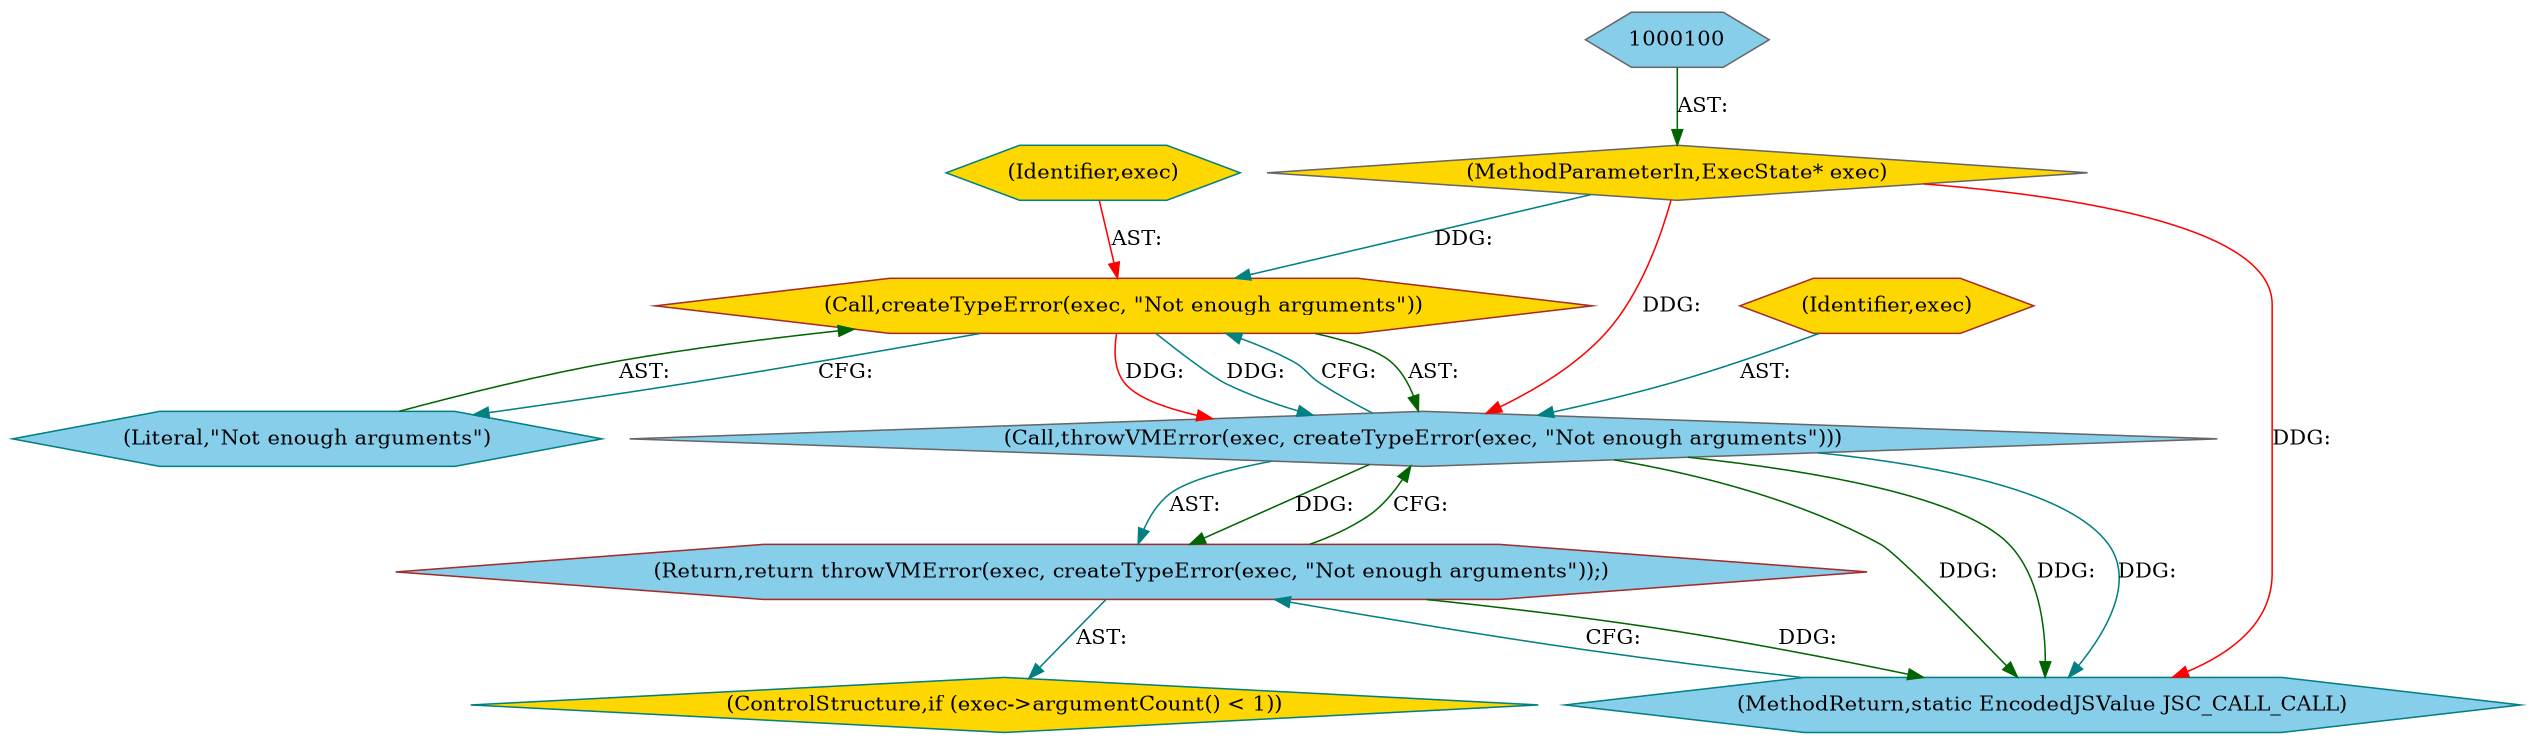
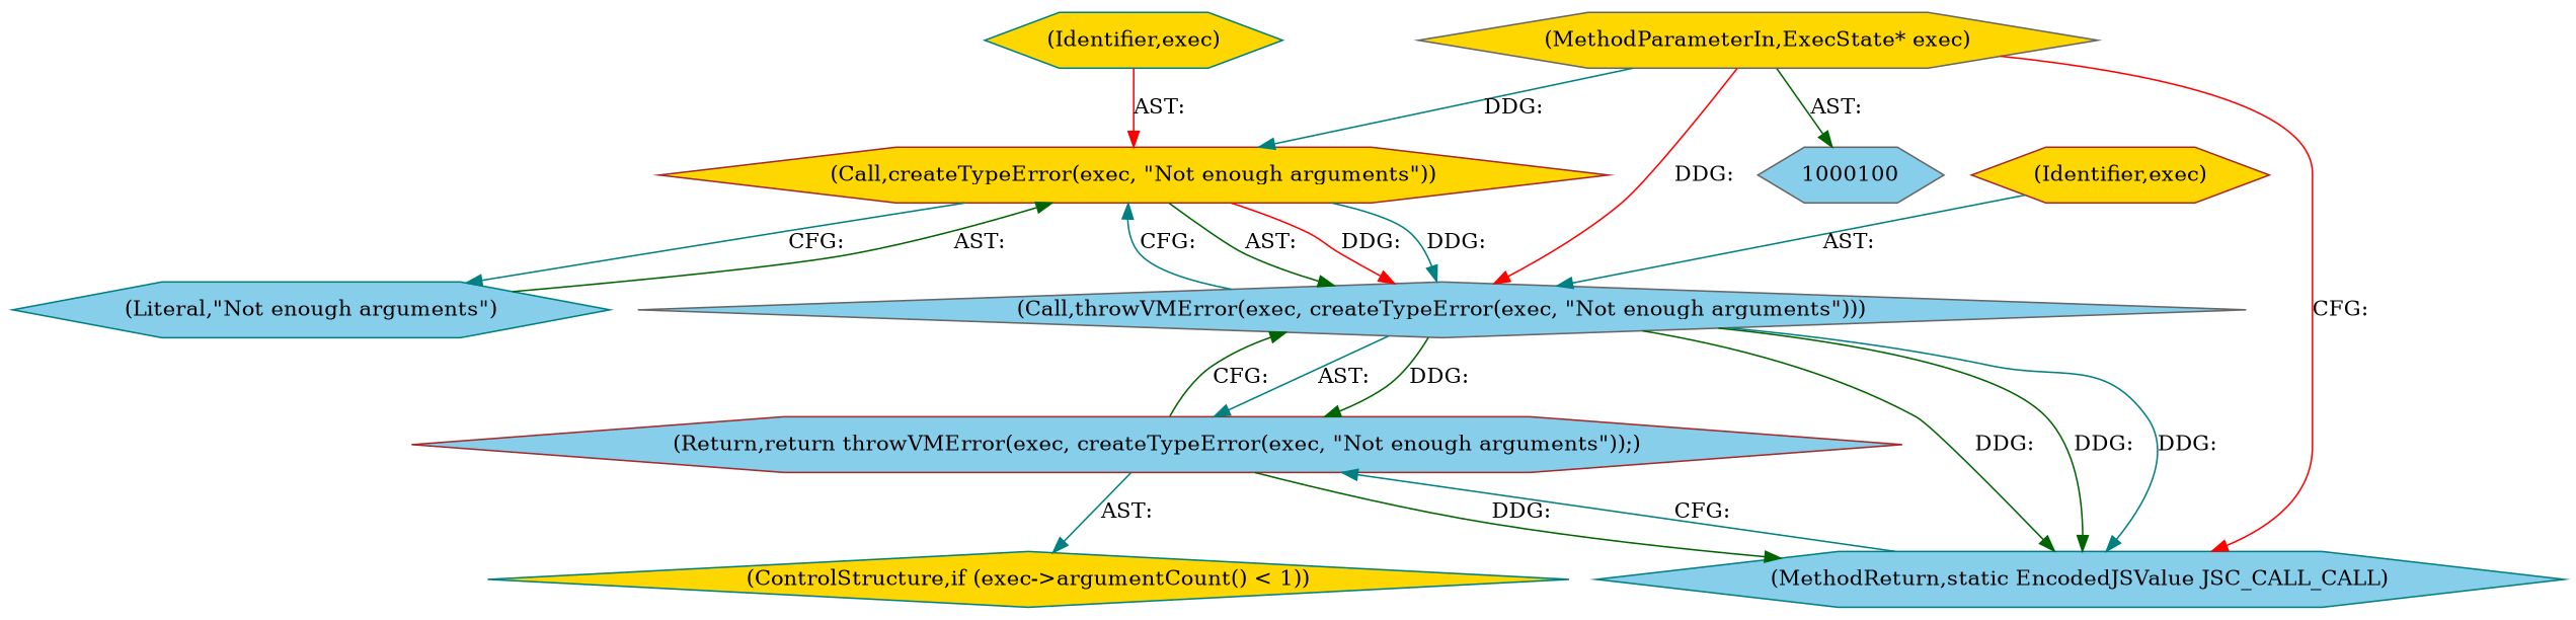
  digraph {
    node [color=teal fillcolor=gold shape=hexagon style=filled]
    edge [color=teal]
    n1 [color=brown label="(Call,createTypeError(exec, \"Not enough arguments\"))"]
    n2 [color=gray40 fillcolor=skyblue label="(Call,throwVMError(exec, createTypeError(exec, \"Not enough arguments\")))" shape=diamond]
    n3 [fillcolor=skyblue label="(Literal,\"Not enough arguments\")"]
    n4 [fillcolor=skyblue label="(MethodReturn,static EncodedJSValue JSC_CALL_CALL)"]
    n5 [color=brown fillcolor=skyblue label="(Return,return throwVMError(exec, createTypeError(exec, \"Not enough arguments\"));)"]
-   n6 [color=gray40 label="(MethodParameterIn,ExecState* exec)" shape=diamond]
+   n6 [color=gray40 label="(MethodParameterIn,ExecState* exec)"]
    1000100 [color=gray40 fillcolor=skyblue]
    n8 [label="(ControlStructure,if (exec->argumentCount() < 1))" shape=diamond]
    n9 [color=brown label="(Identifier,exec)"]
    n10 [label="(Identifier,exec)"]
    n1 -> n2 [color=darkgreen label="AST: "]
    n1 -> n2 [color=red label="DDG: "]
    n1 -> n2 [label="DDG: "]
    n1 -> n3 [label="CFG: "]
    n2 -> n1 [label="CFG: "]
    n2 -> n4 [color=darkgreen label="DDG: "]
    n2 -> n4 [color=darkgreen label="DDG: "]
    n2 -> n4 [label="DDG: "]
    n2 -> n5 [label="AST: "]
    n2 -> n5 [color=darkgreen label="DDG: "]
    n3 -> n1 [color=darkgreen label="AST: "]
    n4 -> n5 [label="CFG: "]
    n5 -> n2 [color=darkgreen label="CFG: "]
    n5 -> n4 [color=darkgreen label="DDG: "]
    n5 -> n8 [label="AST: "]
    n6 -> n1 [label="DDG: "]
    n6 -> n2 [color=red label="DDG: "]
-   n6 -> n4 [color=red label="DDG: "]
-   1000100 -> n6 [color=darkgreen label="AST: "]
+   n6 -> n4 [color=red label="CFG: "]
+   n6 -> 1000100 [color=darkgreen label="AST: "]
    n9 -> n2 [label="AST: "]
    n10 -> n1 [color=red label="AST: "]
  }
